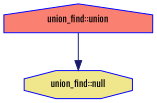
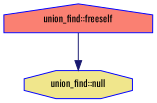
  digraph {
    rankdir=TB
    fontname=Oswald
    node [color=blue fontname=Oswald fontsize=10 style=filled]
-   n1 [fillcolor=salmon fontcolor=black height=0.2 label="union_find::union" shape=house width=0.4]
+   n1 [fillcolor=salmon fontcolor=black height=0.2 label="union_find::freeself" shape=house width=0.4]
    n2 [fillcolor=khaki height=0.2 label="union_find::null" shape=octagon width=0.4]
    n1 -> n2 [color=midnightblue fontname=Oswald fontsize=10 labelfontname=Helvetica labelfontsize=10 style=solid]
  }
